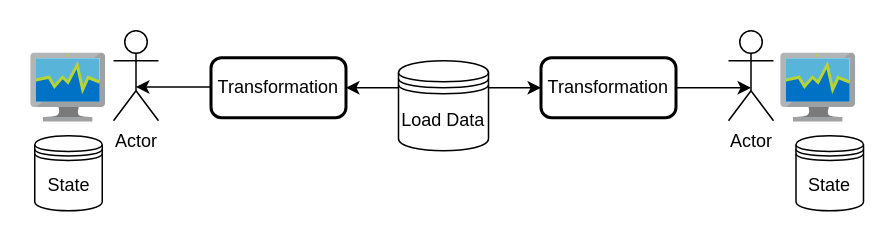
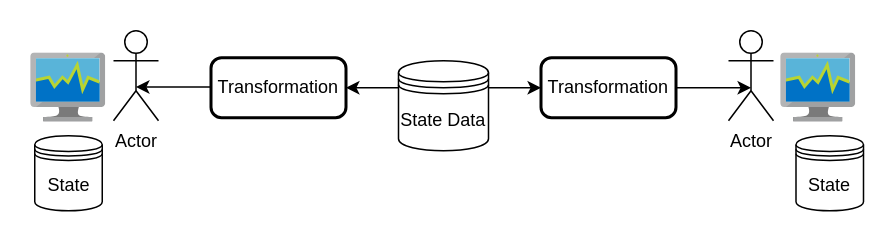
  <mxCell id="0" />
  <mxCell id="1" parent="0" />
  <mxCell id="2" value="Actor" style="shape=umlActor;verticalLabelPosition=bottom;labelBackgroundColor=#ffffff;verticalAlign=top;html=1;outlineConnect=0;" vertex="1" parent="1"><mxGeometry x="485" y="20" width="30" height="60" as="geometry" /></mxCell>
- <mxCell id="3" value="Load Data" style="shape=datastore;whiteSpace=wrap;html=1;" vertex="1" parent="1"><mxGeometry x="265" y="40" width="60" height="60" as="geometry" /></mxCell>
+ <mxCell id="3" value="State Data" style="shape=datastore;whiteSpace=wrap;html=1;" vertex="1" parent="1"><mxGeometry x="265" y="40" width="60" height="60" as="geometry" /></mxCell>
  <mxCell id="4" value="Transformation" style="rounded=1;whiteSpace=wrap;html=1;absoluteArcSize=1;arcSize=14;strokeWidth=2;" vertex="1" parent="1"><mxGeometry x="360" y="38" width="90" height="40" as="geometry" /></mxCell>
  <mxCell id="5" value="" style="endArrow=classic;html=1;exitX=1;exitY=0.3;exitDx=0;exitDy=0;entryX=0;entryY=0.5;entryDx=0;entryDy=0;" edge="1" parent="1" source="3" target="4"><mxGeometry width="50" height="50" relative="1" as="geometry"><mxPoint x="305" y="50" as="sourcePoint" /><mxPoint x="305" y="-110" as="targetPoint" /></mxGeometry></mxCell>
  <mxCell id="6" value="" style="endArrow=classic;html=1;entryX=0.5;entryY=0.5;entryDx=0;entryDy=0;entryPerimeter=0;" edge="1" parent="1"><mxGeometry width="50" height="50" relative="1" as="geometry"><mxPoint x="450" y="58" as="sourcePoint" /><mxPoint x="500" y="58" as="targetPoint" /></mxGeometry></mxCell>
  <mxCell id="7" value="Actor" style="shape=umlActor;verticalLabelPosition=bottom;labelBackgroundColor=#ffffff;verticalAlign=top;html=1;outlineConnect=0;flipH=0;" vertex="1" parent="1"><mxGeometry x="75" y="20" width="30" height="60" as="geometry" /></mxCell>
  <mxCell id="8" value="Transformation" style="rounded=1;whiteSpace=wrap;html=1;absoluteArcSize=1;arcSize=14;strokeWidth=2;flipH=0;" vertex="1" parent="1"><mxGeometry x="140" y="38" width="90" height="40" as="geometry" /></mxCell>
  <mxCell id="9" value="" style="endArrow=classic;html=1;exitX=1;exitY=0.3;exitDx=0;exitDy=0;entryX=0;entryY=0.5;entryDx=0;entryDy=0;" edge="1" parent="1"><mxGeometry width="50" height="50" relative="1" as="geometry"><mxPoint x="265" y="58" as="sourcePoint" /><mxPoint x="230" y="58" as="targetPoint" /></mxGeometry></mxCell>
  <mxCell id="10" value="" style="endArrow=classic;html=1;entryX=0.5;entryY=0.5;entryDx=0;entryDy=0;entryPerimeter=0;" edge="1" parent="1"><mxGeometry width="50" height="50" relative="1" as="geometry"><mxPoint x="140" y="57.5" as="sourcePoint" /><mxPoint x="90" y="57.5" as="targetPoint" /></mxGeometry></mxCell>
  <mxCell id="11" value="" style="aspect=fixed;html=1;perimeter=none;align=center;shadow=0;dashed=0;image;fontSize=12;image=img/lib/mscae/ProcessExplorer.svg;" vertex="1" parent="1"><mxGeometry x="20" y="35" width="50" height="46" as="geometry" /></mxCell>
  <mxCell id="12" value="" style="aspect=fixed;html=1;perimeter=none;align=center;shadow=0;dashed=0;image;fontSize=12;image=img/lib/mscae/ProcessExplorer.svg;" vertex="1" parent="1"><mxGeometry x="520" y="35" width="50" height="46" as="geometry" /></mxCell>
  <mxCell id="13" value="State&lt;br&gt;" style="shape=datastore;whiteSpace=wrap;html=1;" vertex="1" parent="1"><mxGeometry x="22.5" y="90" width="45" height="50" as="geometry" /></mxCell>
  <mxCell id="14" value="State" style="shape=datastore;whiteSpace=wrap;html=1;" vertex="1" parent="1"><mxGeometry x="530" y="90" width="45" height="50" as="geometry" /></mxCell>
